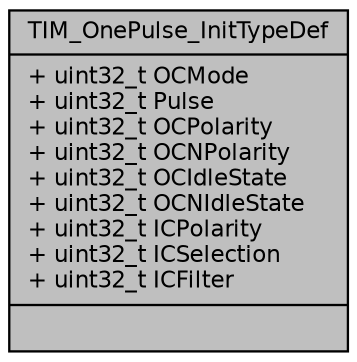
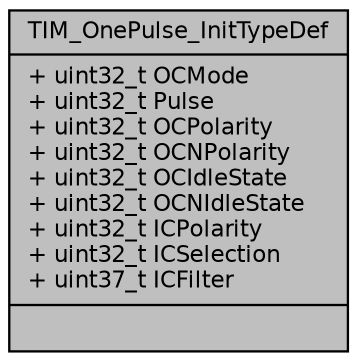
  digraph {
-   n1 [color=black fillcolor=grey75 fontcolor=black fontname=Helvetica fontsize=10 height=0.2 label="{TIM_OnePulse_InitTypeDef\n|+ uint32_t OCMode\l+ uint32_t Pulse\l+ uint32_t OCPolarity\l+ uint32_t OCNPolarity\l+ uint32_t OCIdleState\l+ uint32_t OCNIdleState\l+ uint32_t ICPolarity\l+ uint32_t ICSelection\l+ uint32_t ICFilter\l|}" shape=record style=filled width=0.4]
+   n1 [color=black fillcolor=grey75 fontcolor=black fontname=Helvetica fontsize=10 height=0.2 label="{TIM_OnePulse_InitTypeDef\n|+ uint32_t OCMode\l+ uint32_t Pulse\l+ uint32_t OCPolarity\l+ uint32_t OCNPolarity\l+ uint32_t OCIdleState\l+ uint32_t OCNIdleState\l+ uint32_t ICPolarity\l+ uint32_t ICSelection\l+ uint37_t ICFilter\l|}" shape=record style=filled width=0.4]
  }
